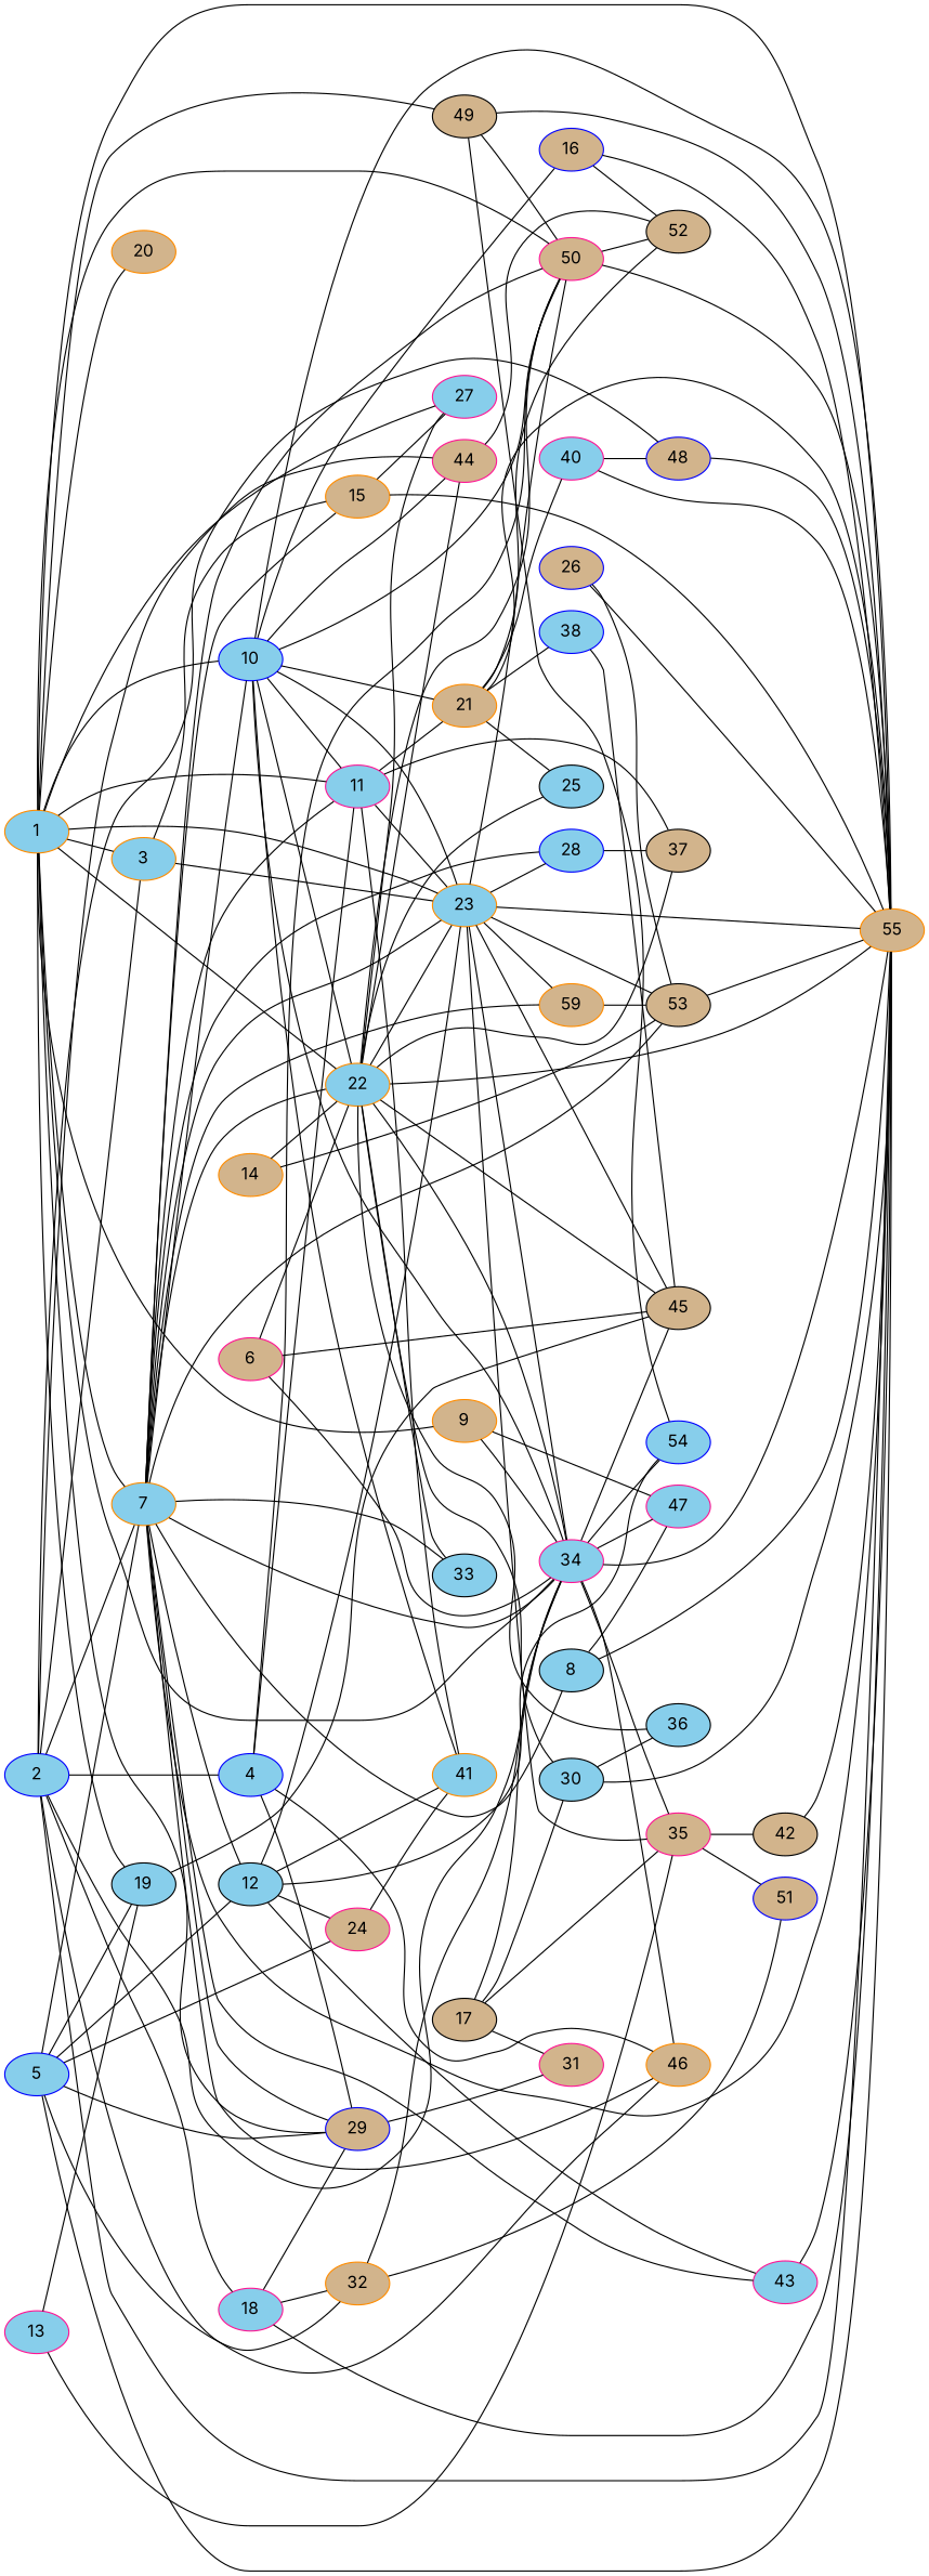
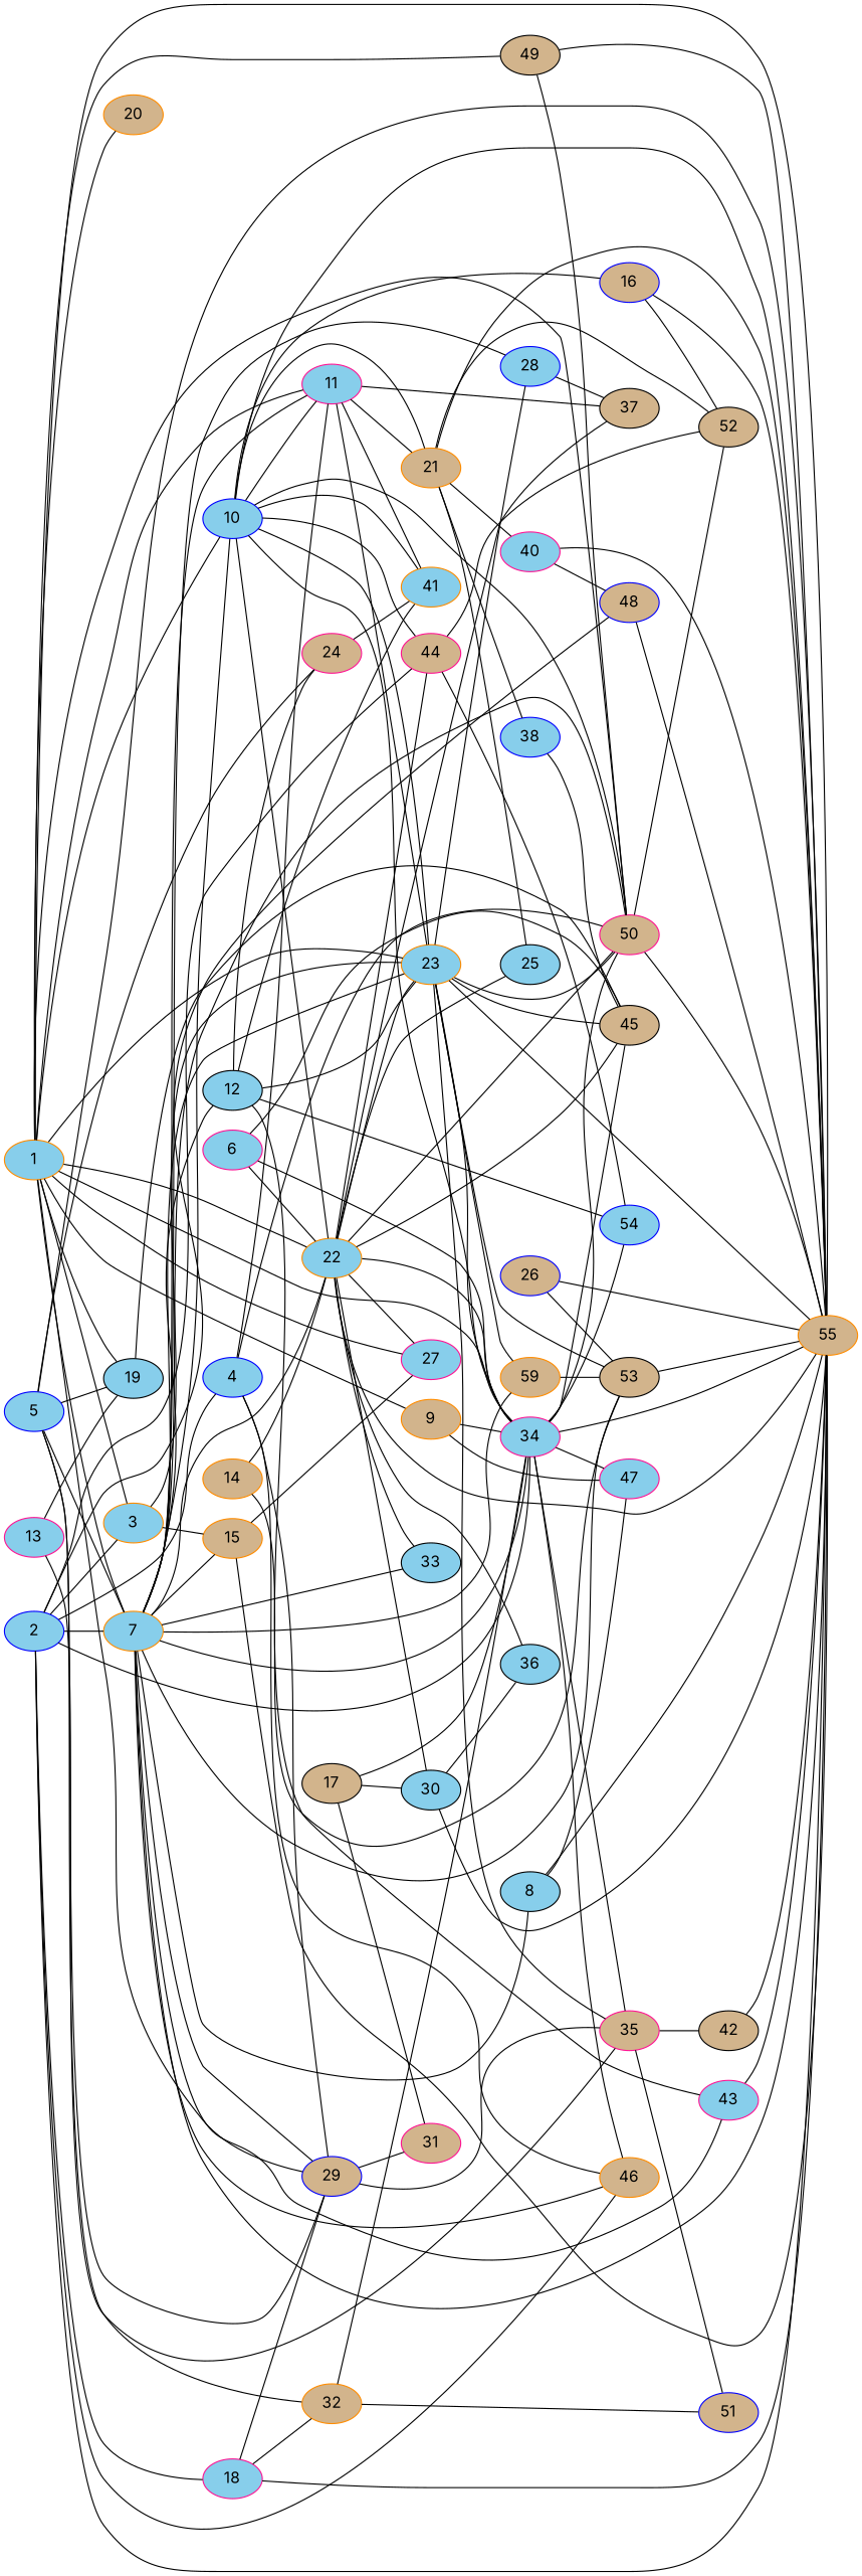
  graph {
    fontname=Inter
    rankdir=LR
    node [color=darkorange fillcolor=skyblue fontname=Inter style=filled]
    edge [fontname=Inter weight=1.0]
    1
    3
    7
    9 [fillcolor=tan]
    10 [color=blue]
    11 [color=deeppink]
    19 [color=black]
    20 [fillcolor=tan]
    22
    23
    27 [color=deeppink]
    29 [color=blue fillcolor=tan]
    34 [color=deeppink]
    49 [color=black fillcolor=tan]
    50 [color=deeppink fillcolor=tan]
    55 [fillcolor=tan]
    15 [fillcolor=tan]
    46 [fillcolor=tan]
    12 [color=black]
    8 [color=black]
    28 [color=blue]
    33 [color=black]
    n23 [fillcolor=tan label=59]
    43 [color=deeppink]
    53 [color=black fillcolor=tan]
    47 [color=deeppink]
    44 [color=deeppink fillcolor=tan]
    16 [color=blue fillcolor=tan]
    21 [fillcolor=tan]
    41
    37 [color=black fillcolor=tan]
    45 [color=black fillcolor=tan]
    30 [color=black]
    25 [color=black]
    36 [color=black]
    35 [color=deeppink fillcolor=tan]
    31 [color=deeppink fillcolor=tan]
    54 [color=blue]
    52 [color=black fillcolor=tan]
    2 [color=blue]
    4 [color=blue]
    18 [color=deeppink]
    48 [color=blue fillcolor=tan]
    32 [fillcolor=tan]
    26 [color=blue fillcolor=tan]
    5 [color=blue]
    24 [color=deeppink fillcolor=tan]
    51 [color=blue fillcolor=tan]
-   6 [color=deeppink fillcolor=tan]
+   6 [color=deeppink]
    38 [color=blue]
    40 [color=deeppink]
    13 [color=deeppink]
    42 [color=black fillcolor=tan]
    14 [fillcolor=tan]
    17 [color=black fillcolor=tan]
    1 -- 3
    1 -- 7 [weight=2.0]
    1 -- 9
    1 -- 10 [weight=2.0]
    1 -- 11
    1 -- 19 [weight=2.0]
    1 -- 20
    1 -- 22 [weight=2.0]
    1 -- 23 [weight=2.0]
    1 -- 27
    1 -- 29
    1 -- 34 [weight=4.0]
    1 -- 49
    1 -- 50 [weight=2.0]
    1 -- 55 [weight=3.0]
    3 -- 23
    3 -- 15
    7 -- 10 [weight=2.0]
    7 -- 11
    7 -- 22
    7 -- 23
    7 -- 29
    7 -- 34 [weight=4.0]
    7 -- 50
    7 -- 55 [weight=2.0]
    7 -- 15
    7 -- 46
    7 -- 12
    7 -- 8
    7 -- 28
    7 -- 33
    7 -- n23
    7 -- 43
    7 -- 53 [weight=2.0]
    9 -- 34
    9 -- 47
    10 -- 11
    10 -- 22
    10 -- 23
    10 -- 34 [weight=3.0]
    10 -- 50
    10 -- 55
    10 -- 44
    10 -- 16
    10 -- 21
    10 -- 41
    11 -- 23
    11 -- 21
    11 -- 41
    11 -- 37
    19 -- 45
    22 -- 23
    22 -- 27
    22 -- 34 [weight=3.0]
    22 -- 50 [weight=2.0]
    22 -- 55
    22 -- 33
    22 -- 44
    22 -- 37
    22 -- 45
    22 -- 30
    22 -- 25
    22 -- 36
    23 -- 34 [weight=2.0]
    23 -- 50
    23 -- 55
    23 -- 28 [weight=2.0]
    23 -- n23
    23 -- 53
    23 -- 45
    23 -- 35
    29 -- 31
+   34 -- 50 [weight=2.0]
    34 -- 55 [weight=2.0]
    34 -- 46
    34 -- 47
    34 -- 45
    34 -- 35 [weight=3.0]
    34 -- 54
    49 -- 50
    49 -- 55
-   49 -- 54
+   44 -- 54
    50 -- 55 [weight=2.0]
    50 -- 52
    15 -- 27
    15 -- 55
    12 -- 23
    12 -- 43
    12 -- 41
    12 -- 54
    12 -- 24
    8 -- 55
    8 -- 47
    28 -- 37
    n23 -- 53
    43 -- 55 [weight=2.0]
    53 -- 55
    44 -- 52
    16 -- 55
    16 -- 52
    21 -- 55
    21 -- 25
    21 -- 52
    21 -- 38
    21 -- 40
    30 -- 55
    30 -- 36
    35 -- 51 [weight=2.0]
    35 -- 42
    2 -- 3
    2 -- 7
    2 -- 34
    2 -- 55
    2 -- 46
    2 -- 44
    2 -- 4
    2 -- 18
    2 -- 48
    4 -- 11
    4 -- 29
    4 -- 50
    4 -- 46
    18 -- 29
    18 -- 55
    18 -- 32
    48 -- 55
    32 -- 34
    32 -- 51
    26 -- 55
    26 -- 53
    5 -- 7
    5 -- 19
    5 -- 29
    5 -- 55
-   5 -- 12
    5 -- 32
    5 -- 24
    24 -- 41
    6 -- 22
    6 -- 34
    6 -- 45
    38 -- 45
    40 -- 55
    40 -- 48
    13 -- 19
    13 -- 35
    42 -- 55
    14 -- 22
    14 -- 53
    17 -- 34 [weight=2.0]
    17 -- 30
-   17 -- 35
+   29 -- 35
    17 -- 31
  }
